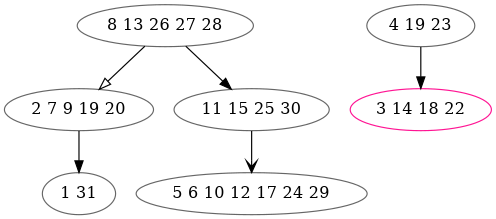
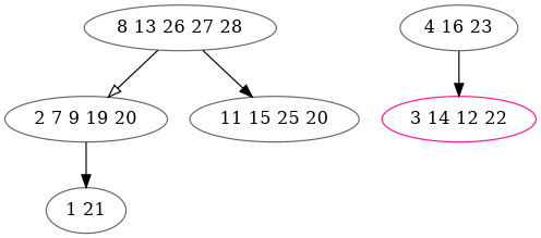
  digraph {
    node [color=gray40]
    edge [arrowhead=normal]
    n1 [label="8 13 26 27 28"]
    n2 [label="2 7 9 19 20"]
-   n3 [label="11 15 25 30"]
-   n4 [label="1 31"]
-   n5 [label="5 6 10 12 17 24 29"]
-   n6 [label="4 19 23"]
-   n7 [color=deeppink label="3 14 18 22"]
+   n3 [label="11 15 25 20"]
+   n4 [label="1 21"]
+   n6 [label="4 16 23"]
+   n7 [color=deeppink label="3 14 12 22"]
    n1 -> n2 [arrowhead=onormal]
    n1 -> n3
    n2 -> n4
-   n3 -> n5 [arrowhead=vee]
    n6 -> n7
  }
